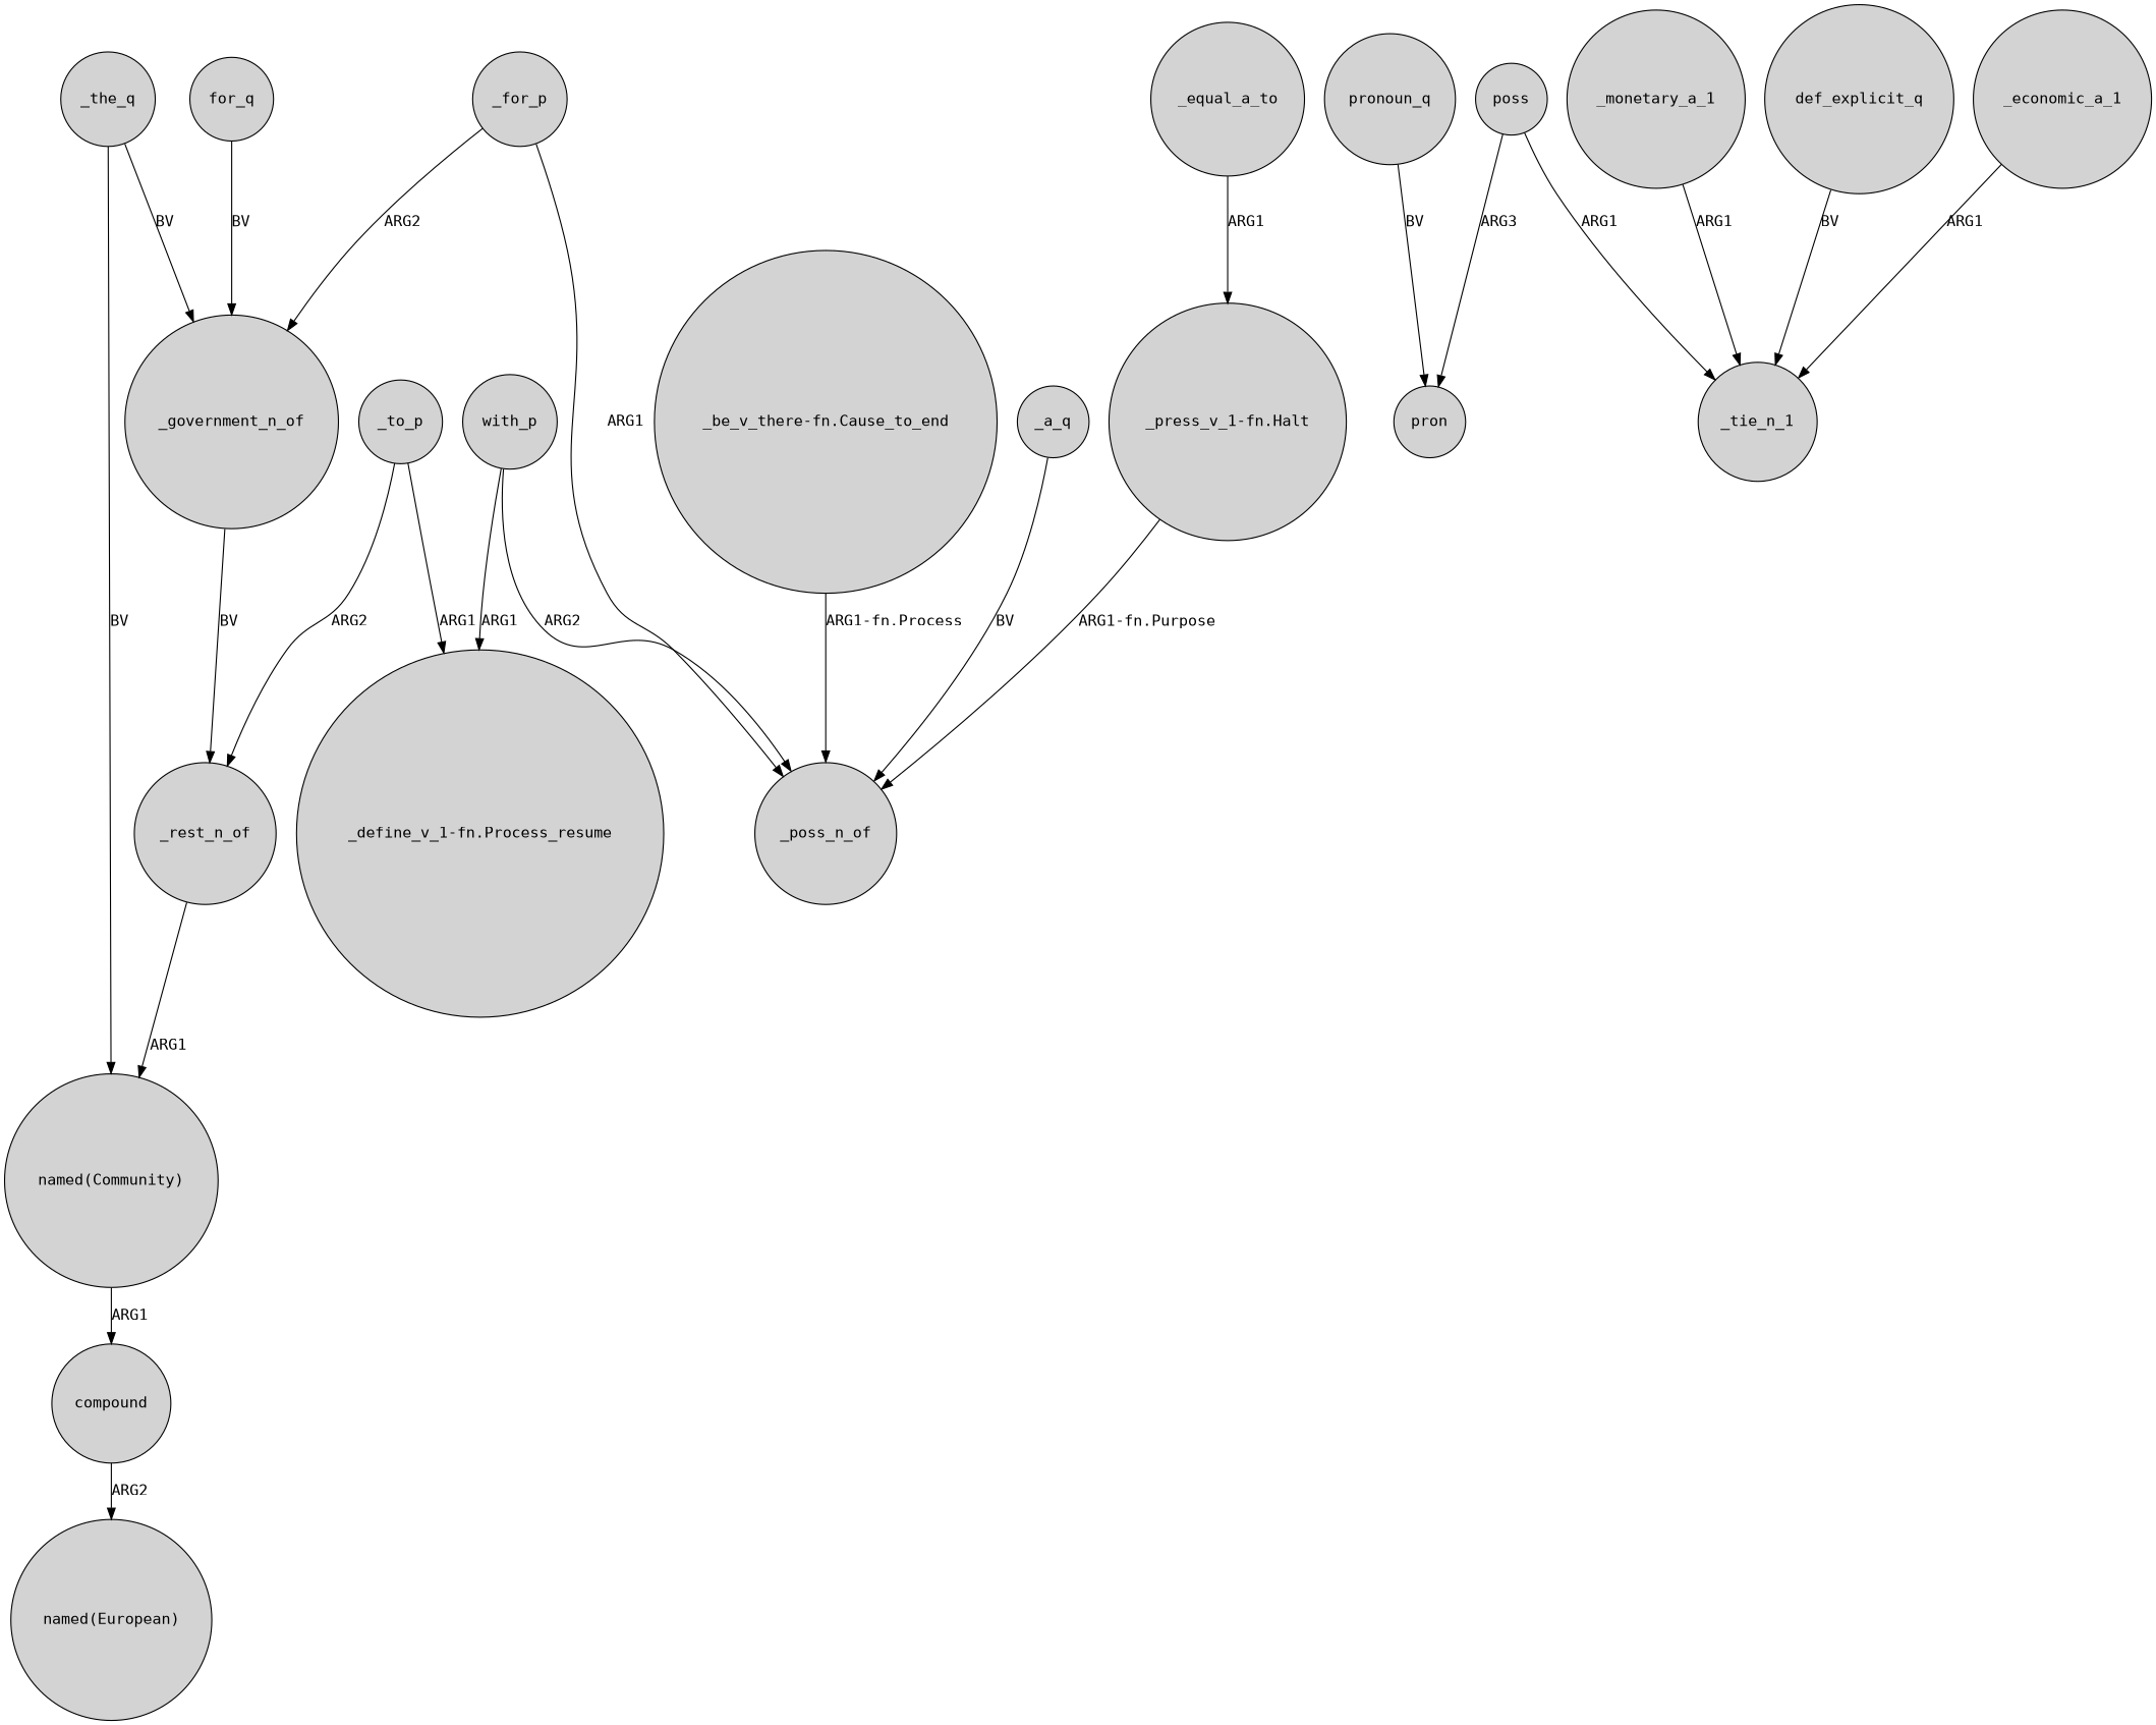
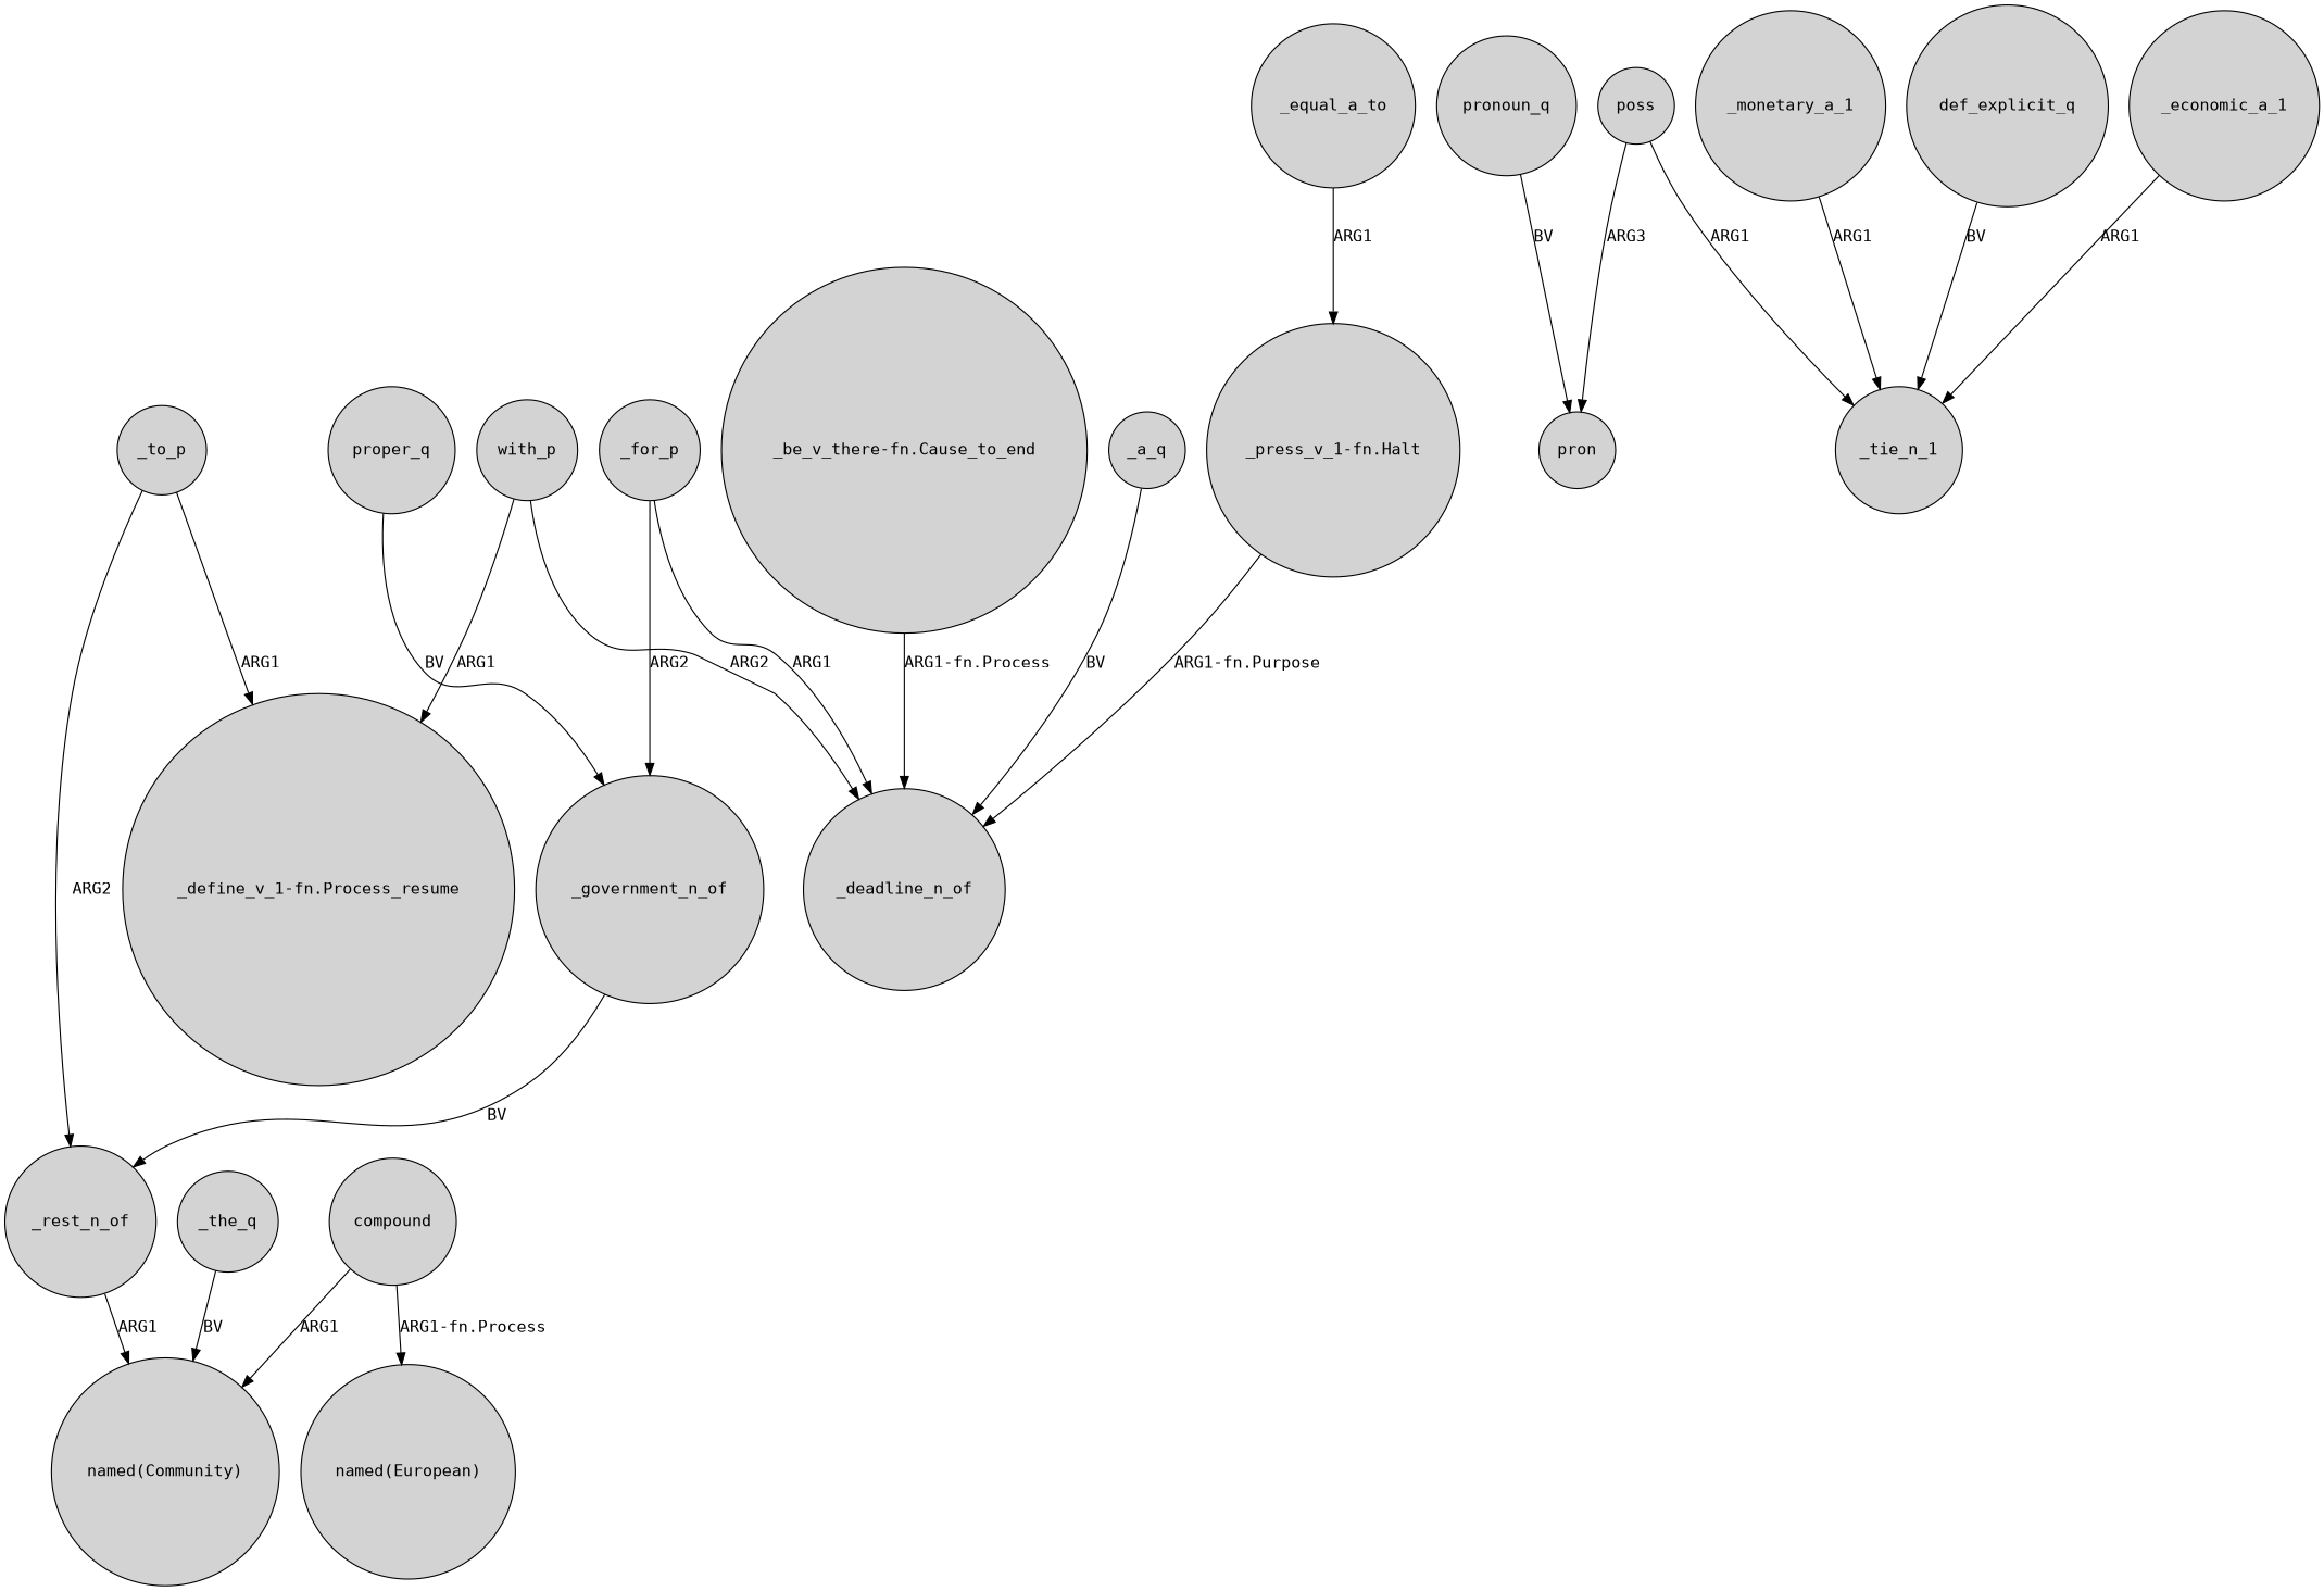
  digraph {
    fontname="DejaVu Sans Mono"
    node [fontname="DejaVu Sans Mono" shape=circle style=filled]
    edge [fontname="DejaVu Sans Mono"]
    _for_p
    _government_n_of
-   _deadline_n_of [label=_poss_n_of]
+   _deadline_n_of
    _rest_n_of
    "_be_v_there-fn.Cause_to_end"
    compound
    "named(European)"
    "named(Community)"
    pronoun_q
    pron
    _a_q
    poss
    _tie_n_1
-   proper_q [label=for_q]
+   proper_q
    _to_p
    "_define_v_1-fn.Process_resume"
    _monetary_a_1
    _the_q
    _equal_a_to
    "_press_v_1-fn.Halt"
    def_explicit_q
    with_p
    _economic_a_1
    _for_p -> _government_n_of [label=ARG2]
    _for_p -> _deadline_n_of [label=ARG1]
    _government_n_of -> _rest_n_of [label=BV]
    _rest_n_of -> "named(Community)" [label=ARG1]
    "_be_v_there-fn.Cause_to_end" -> _deadline_n_of [label="ARG1-fn.Process"]
-   compound -> "named(European)" [label=ARG2]
-   "named(Community)" -> compound [label=ARG1]
+   compound -> "named(European)" [label="ARG1-fn.Process"]
+   compound -> "named(Community)" [label=ARG1]
    pronoun_q -> pron [label=BV]
    _a_q -> _deadline_n_of [label=BV]
    poss -> pron [label=ARG3]
    poss -> _tie_n_1 [label=ARG1]
    proper_q -> _government_n_of [label=BV]
    _to_p -> _rest_n_of [label=ARG2]
    _to_p -> "_define_v_1-fn.Process_resume" [label=ARG1]
    _monetary_a_1 -> _tie_n_1 [label=ARG1]
-   _the_q -> _government_n_of [label=BV]
    _the_q -> "named(Community)" [label=BV]
    _equal_a_to -> "_press_v_1-fn.Halt" [label=ARG1]
    "_press_v_1-fn.Halt" -> _deadline_n_of [label="ARG1-fn.Purpose"]
    def_explicit_q -> _tie_n_1 [label=BV]
    with_p -> _deadline_n_of [label=ARG2]
    with_p -> "_define_v_1-fn.Process_resume" [label=ARG1]
    _economic_a_1 -> _tie_n_1 [label=ARG1]
  }
